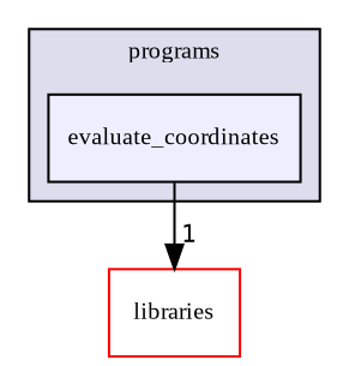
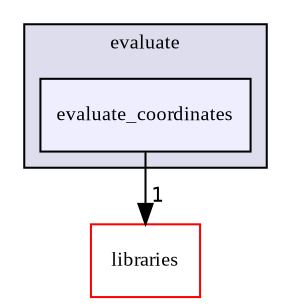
  digraph {
    compound=true
    fontname="Liberation Serif"
    node [fontname="Liberation Serif" fontsize=10 shape=box style=filled]
    n1 [fillcolor="#eeeeff" label=evaluate_coordinates pencolor=black]
    n2 [color=red fillcolor=white label=libraries]
    subgraph cluster_1 {
      bgcolor="#ddddee"
      fontsize=10
-     label=programs
+     label=evaluate
      pencolor=black
      n1
    }
    n1 -> n2 [headlabel=1 labeldistance=1.5 labelfontname=Helvetica labelfontsize=10 fontname="Liberation Serif"]
  }
